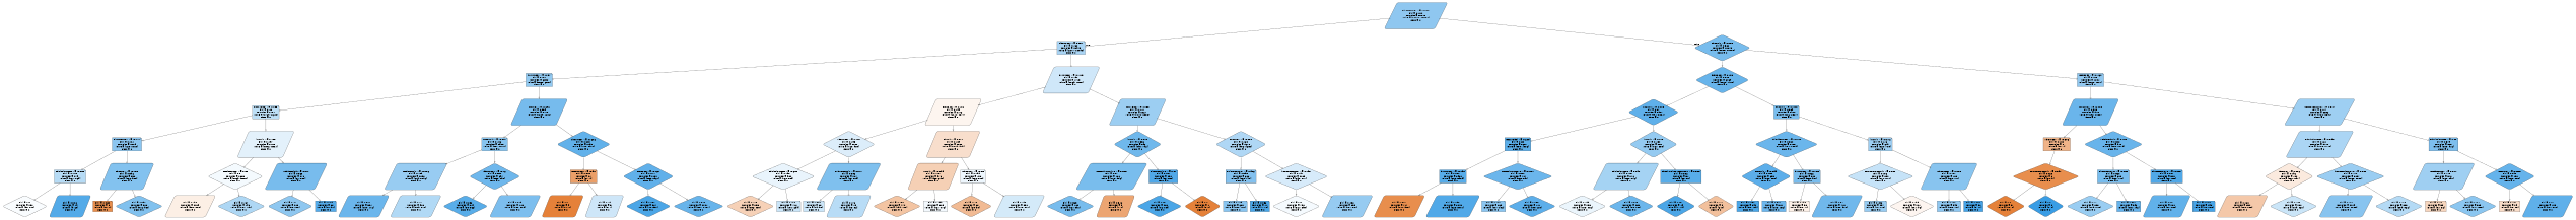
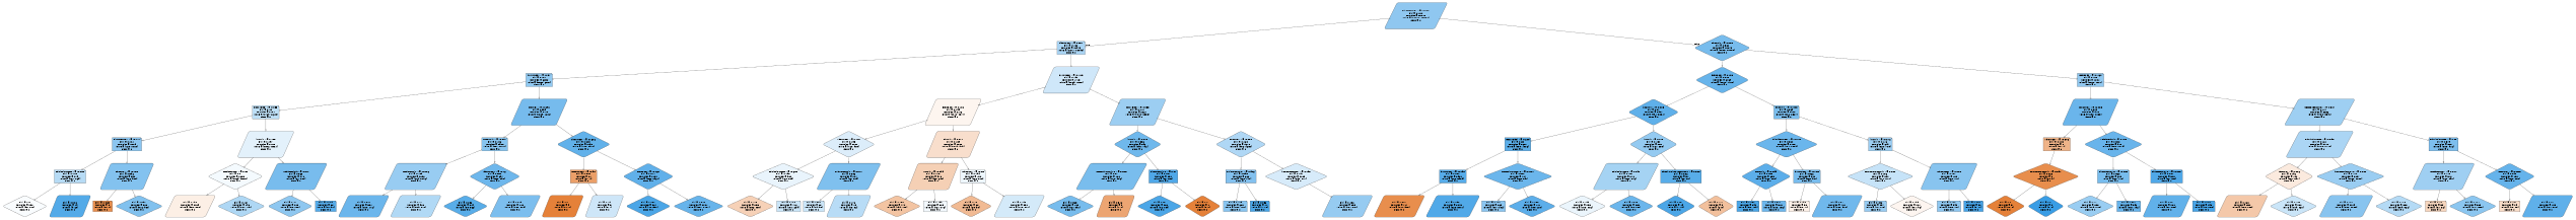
  digraph {
    node [color=black fillcolor="#4ba6e7" fontname=helvetica shape=diamond style="filled, rounded"]
    edge [arrowhead=onormal fontname=helvetica]
    n1 [fillcolor="#8fc7f0" label="glucose_max <= -0.212\ngini = 0.421\nsamples = 21248\nvalue = [10110, 23380]\nclass = 1" shape=parallelogram]
    n2 [fillcolor="#a9d4f4" label="dbp_mean <= 0.187\ngini = 0.462\nsamples = 10975\nvalue = [6277, 11092]\nclass = 1" shape=note]
    n3 [fillcolor="#77bced" label="sbp_min <= 0.018\ngini = 0.362\nsamples = 10273\nvalue = [3833, 12288]\nclass = 1"]
    n4 [fillcolor="#91c9f1" label="bun_mean <= -0.37\ngini = 0.427\nsamples = 6232\nvalue = [3058, 6857]\nclass = 1" shape=note]
    n5 [fillcolor="#cfe7f9" label="bun_mean <= -0.443\ngini = 0.491\nsamples = 4743\nvalue = [3219, 4235]\nclass = 1" shape=parallelogram]
    n6 [fillcolor="#67b4eb" label="gcs_eyes <= 0.412\ngini = 0.308\nsamples = 6069\nvalue = [1810, 7711]\nclass = 1"]
    n7 [fillcolor="#91c8f0" label="gcs_eyes <= -0.461\ngini = 0.425\nsamples = 4204\nvalue = [2023, 4577]\nclass = 1" shape=note]
    n8 [fillcolor="#bddff6" label="gcs_verbal <= 0.155\ngini = 0.48\nsamples = 2784\nvalue = [1769, 2645]\nclass = 1" shape=note]
    n9 [fillcolor="#76bbed" label="ptt_max <= -0.292\ngini = 0.359\nsamples = 3448\nvalue = [1289, 4212]\nclass = 1" shape=parallelogram]
    n10 [fillcolor="#fdf5ef" label="gcs_eyes <= 0.412\ngini = 0.499\nsamples = 2476\nvalue = [2041, 1877]\nclass = 0" shape=parallelogram]
    n11 [fillcolor="#9ccef2" label="gcs_verbal <= 0.155\ngini = 0.444\nsamples = 2267\nvalue = [1178, 2358]\nclass = 1" shape=parallelogram]
    n12 [fillcolor="#8bc5f0" label="glucose_max <= -0.774\ngini = 0.414\nsamples = 1009\nvalue = [463, 1121]\nclass = 1" shape=note]
    n13 [fillcolor="#e3f1fb" label="inr_min <= 0.433\ngini = 0.497\nsamples = 1775\nvalue = [1306, 1524]\nclass = 1" shape=parallelogram]
    n14 [fillcolor="#87c4ef" label="pco2_min <= -0.007\ngini = 0.406\nsamples = 1953\nvalue = [887, 2241]\nclass = 1" shape=note]
    n15 [fillcolor="#61b1ea" label="sbp_mean <= -2.616\ngini = 0.281\nsamples = 1495\nvalue = [402, 1971]\nclass = 1"]
    n16 [fillcolor="#b6dbf5" label="admission_age <= -0.223\ngini = 0.475\nsamples = 179\nvalue = [107, 169]\nclass = 1" shape=note]
    n17 [fillcolor="#83c2ef" label="sbp_max <= -1.785\ngini = 0.396\nsamples = 830\nvalue = [356, 952]\nclass = 1" shape=parallelogram]
    n18 [fillcolor="#f4fafe" label="totalco2_max <= 0.02\ngini = 0.5\nsamples = 1605\nvalue = [1239, 1312]\nclass = 1"]
    n19 [fillcolor="#78bced" label="weight_admit <= 0.047\ngini = 0.365\nsamples = 170\nvalue = [67, 212]\nclass = 1" shape=parallelogram]
    n20 [fillcolor="#f9fcfe" label="gini = 0.5\nsamples = 130\nvalue = [98, 101]\nclass = 1"]
    n21 [fillcolor="#53aae8" label="gini = 0.206\nsamples = 49\nvalue = [9, 68]\nclass = 1" shape=parallelogram]
    n22 [fillcolor="#e88e4d" label="gini = 0.165\nsamples = 8\nvalue = [10, 1]\nclass = 0" shape=note]
    n23 [fillcolor="#81c1ee" label="gini = 0.391\nsamples = 822\nvalue = [346, 951]\nclass = 1"]
    n24 [fillcolor="#fcefe5" label="gini = 0.498\nsamples = 1109\nvalue = [952, 828]\nclass = 0" shape=parallelogram]
    n25 [fillcolor="#aed7f4" label="gini = 0.467\nsamples = 496\nvalue = [287, 484]\nclass = 1"]
    n26 [fillcolor="#8ec7f0" label="gini = 0.42\nsamples = 108\nvalue = [55, 128]\nclass = 1"]
    n27 [fillcolor="#55abe9" label="gini = 0.219\nsamples = 62\nvalue = [12, 84]\nclass = 1" shape=note]
    n28 [fillcolor="#98ccf2" label="totalco2_min <= -0.086\ngini = 0.439\nsamples = 1256\nvalue = [649, 1346]\nclass = 1" shape=parallelogram]
    n29 [fillcolor="#6eb7ec" label="dbp_mean <= -0.76\ngini = 0.332\nsamples = 697\nvalue = [238, 895]\nclass = 1"]
    n30 [fillcolor="#eb9f68" label="spo2_mean <= -0.91\ngini = 0.308\nsamples = 14\nvalue = [17, 4]\nclass = 0" shape=note]
    n31 [fillcolor="#60b0ea" label="gcs_eyes <= -0.461\ngini = 0.274\nsamples = 1481\nvalue = [385, 1967]\nclass = 1"]
    n32 [fillcolor="#6bb6ec" label="gini = 0.322\nsamples = 354\nvalue = [120, 476]\nclass = 1" shape=parallelogram]
    n33 [fillcolor="#b1d9f5" label="gini = 0.47\nsamples = 902\nvalue = [529, 870]\nclass = 1" shape=parallelogram]
    n34 [fillcolor="#58ade9" label="gini = 0.236\nsamples = 249\nvalue = [58, 366]\nclass = 1"]
    n35 [fillcolor="#7cbeee" label="gini = 0.379\nsamples = 448\nvalue = [180, 529]\nclass = 1" shape=parallelogram]
    n36 [fillcolor="#e58139" label="gini = 0.0\nsamples = 9\nvalue = [14, 0]\nclass = 0" shape=parallelogram]
    n37 [fillcolor="#cee6f8" label="gini = 0.49\nsamples = 5\nvalue = [3, 4]\nclass = 1" shape=parallelogram]
    n38 [label="gini = 0.152\nsamples = 367\nvalue = [48, 530]\nclass = 1"]
    n39 [fillcolor="#67b4eb" label="gini = 0.308\nsamples = 1114\nvalue = [337, 1437]\nclass = 1"]
    n40 [fillcolor="#dcedfa" label="wbc_mean <= 0.422\ngini = 0.495\nsamples = 1088\nvalue = [762, 928]\nclass = 1"]
    n41 [fillcolor="#f8decc" label="ph_min <= 0.274\ngini = 0.489\nsamples = 1388\nvalue = [1279, 949]\nclass = 0" shape=parallelogram]
    n42 [fillcolor="#6fb8ec" label="inr_min <= 0.078\ngini = 0.336\nsamples = 596\nvalue = [192, 706]\nclass = 1"]
    n43 [fillcolor="#afd7f5" label="po2_max <= -0.231\ngini = 0.468\nsamples = 1671\nvalue = [986, 1652]\nclass = 1"]
    n44 [fillcolor="#e9f4fc" label="admission_age <= -1.623\ngini = 0.498\nsamples = 981\nvalue = [720, 809]\nclass = 1"]
    n45 [fillcolor="#7fc0ee" label="aniongap_min <= 0.147\ngini = 0.386\nsamples = 107\nvalue = [42, 119]\nclass = 1" shape=parallelogram]
    n46 [fillcolor="#f5d0b5" label="inr_min <= -0.099\ngini = 0.473\nsamples = 976\nvalue = [963, 601]\nclass = 0" shape=parallelogram]
    n47 [fillcolor="#edf6fd" label="mbp_max <= -0.35\ngini = 0.499\nsamples = 412\nvalue = [316, 348]\nclass = 1" shape=note]
    n48 [fillcolor="#f6d1b7" label="gini = 0.475\nsamples = 235\nvalue = [236, 150]\nclass = 0"]
    n49 [fillcolor="#cae5f8" label="gini = 0.488\nsamples = 746\nvalue = [484, 659]\nclass = 1" shape=note]
    n50 [fillcolor="#cae5f8" label="gini = 0.303\nsamples = 62\nvalue = [19, 83]\nclass = 1" shape=note]
    n51 [fillcolor="#b8dcf6" label="gini = 0.476\nsamples = 45\nvalue = [23, 36]\nclass = 1" shape=parallelogram]
    n52 [fillcolor="#f3c4a2" label="gini = 0.453\nsamples = 771\nvalue = [799, 425]\nclass = 0"]
    n53 [fillcolor="#f2f8fd" label="gini = 0.499\nsamples = 205\nvalue = [164, 176]\nclass = 1" shape=note]
    n54 [fillcolor="#f1ba93" label="gini = 0.43\nsamples = 62\nvalue = [68, 31]\nclass = 0"]
    n55 [fillcolor="#d4eaf9" label="gini = 0.493\nsamples = 350\nvalue = [248, 317]\nclass = 1" shape=parallelogram]
    n56 [fillcolor="#79bded" label="potassium_min.1 <= 3.215\ngini = 0.37\nsamples = 466\nvalue = [171, 526]\nclass = 1" shape=parallelogram]
    n57 [fillcolor="#50a8e8" label="glucose_min.2 <= 1.87\ngini = 0.187\nsamples = 130\nvalue = [21, 180]\nclass = 1" shape=note]
    n58 [fillcolor="#83c1ef" label="aniongap_max <= 1.986\ngini = 0.395\nsamples = 666\nvalue = [288, 775]\nclass = 1" shape=note]
    n59 [fillcolor="#d7ebfa" label="heart_rate_max <= 0.495\ngini = 0.494\nsamples = 1005\nvalue = [698, 877]\nclass = 1"]
    n60 [fillcolor="#77bced" label="gini = 0.363\nsamples = 461\nvalue = [164, 524]\nclass = 1"]
    n61 [fillcolor="#eca572" label="gini = 0.346\nsamples = 5\nvalue = [7, 2]\nverbal = 0" shape=parallelogram]
    n62 [label="gini = 0.15\nsamples = 126\nvalue = [16, 180]\nclass = 1"]
    n63 [fillcolor="#e58139" label="gini = 0.0\nsamples = 4\nvalue = [5, 0]\nclass = 0"]
    n64 [fillcolor="#88c4ef" label="gini = 0.409\nsamples = 622\nvalue = [281, 700]\nclass = 1" shape=note]
    n65 [label="gini = 0.156\nsamples = 44\nvalue = [7, 75]\nclass = 1" shape=note]
-   n66 [fillcolor="#f5fafe" label="gini = 0.5\nsamples = 752\nvalue = [564, 593]\nclass = 1"]
    n67 [fillcolor="#96cbf1" label="gini = 0.436\nsamples = 253\nvalue = [134, 284]\nclass = 1" shape=parallelogram]
    n68 [fillcolor="#5fb0ea" label="po2_min <= 1.103\ngini = 0.27\nsamples = 3957\nvalue = [994, 5184]\nclass = 1"]
    n69 [fillcolor="#79bded" label="dbp_min <= -0.018\ngini = 0.369\nsamples = 2112\nvalue = [816, 2527]\nclass = 1" shape=note]
    n70 [fillcolor="#6ab5eb" label="spo2_max <= -2.188\ngini = 0.318\nsamples = 948\nvalue = [292, 1183]\nclass = 1" shape=parallelogram]
    n71 [fillcolor="#9ecff2" label="baseexcess_max <= 0.307\ngini = 0.447\nsamples = 3256\nvalue = [1731, 3394]\nclass = 1" shape=parallelogram]
    n72 [fillcolor="#5baee9" label="gcs_verbal <= 0.618\ngini = 0.25\nsamples = 3627\nvalue = [830, 4826]\nclass = 1" shape=note]
    n73 [fillcolor="#94caf1" label="inr_min <= 0.078\ngini = 0.431\nsamples = 330\nvalue = [164, 358]\nclass = 1"]
    n74 [fillcolor="#6bb6ec" label="chloride_mean <= -0.143\ngini = 0.321\nsamples = 1433\nvalue = [454, 1809]\nclass = 1"]
    n75 [fillcolor="#9dcef2" label="inr_min <= -0.276\ngini = 0.446\nsamples = 679\nvalue = [362, 718]\nclass = 1" shape=note]
    n76 [fillcolor="#57ace9" label="bun_mean <= -0.492\ngini = 0.231\nsamples = 2920\nvalue = [605, 3929]\nclass = 1" shape=note]
    n77 [fillcolor="#6bb6ec" label="potassium_max.1 <= -0.154\ngini = 0.321\nsamples = 707\nvalue = [225, 897]\nclass = 1"]
    n78 [fillcolor="#a5d3f3" label="admission_age <= 0.293\ngini = 0.457\nsamples = 276\nvalue = [151, 276]\nclass = 1" shape=parallelogram]
    n79 [fillcolor="#58ade9" label="abs_lymphocytes_mean <= 0.123\ngini = 0.236\nsamples = 54\nvalue = [13, 82]\nclass = 1" shape=note]
    n80 [fillcolor="#e88e4d" label="gini = 0.327\nsamples = 747\nvalue = [240, 925]\nclass = 1" shape=parallelogram]
    n81 [fillcolor="#51a9e8" label="gini = 0.193\nsamples = 2173\nvalue = [365, 3004]\nclass = 1" shape=parallelogram]
    n82 [fillcolor="#8ac5f0" label="gini = 0.412\nsamples = 263\nvalue = [117, 286]\nclass = 1" shape=note]
    n83 [fillcolor="#5caeea" label="gini = 0.255\nsamples = 444\nvalue = [108, 611]\nclass = 1"]
    n84 [fillcolor="#ebf5fc" label="gini = 0.499\nsamples = 153\nvalue = [113, 126]\nclass = 1"]
    n85 [fillcolor="#6bb6ec" label="gini = 0.323\nsamples = 123\nvalue = [38, 150]\nclass = 1"]
    n86 [label="gini = 0.15\nsamples = 49\nvalue = [7, 79]\nclass = 1"]
    n87 [fillcolor="#f2c09c" label="gini = 0.444\nsamples = 5\nvalue = [6, 3]\nclass = 0"]
    n88 [fillcolor="#5caeea" label="po2_min <= -0.299\ngini = 0.255\nsamples = 633\nvalue = [151, 855]\nclass = 1"]
    n89 [fillcolor="#78bced" label="bun_mean <= -0.713\ngini = 0.366\nsamples = 800\nvalue = [303, 954]\nclass = 1" shape=note]
    n90 [fillcolor="#c6e3f8" label="temperature_min <= 0.255\ngini = 0.486\nsamples = 251\nvalue = [174, 244]\nclass = 1"]
    n91 [fillcolor="#88c4ef" label="mbp_mean <= 1.008\ngini = 0.407\nsamples = 428\nvalue = [188, 474]\nclass = 1" shape=parallelogram]
    n92 [label="gini = 0.152\nsamples = 291\nvalue = [38, 419]\nclass = 1" shape=note]
    n93 [fillcolor="#6cb6ec" label="gini = 0.327\nsamples = 342\nvalue = [113, 436]\nclass = 1" shape=note]
    n94 [fillcolor="#fcf0e7" label="gini = 0.498\nsamples = 58\nvalue = [50, 44]\nclass = 0" shape=note]
    n95 [fillcolor="#70b8ec" label="gini = 0.34\nsamples = 742\nvalue = [253, 910]\nclass = 1" shape=parallelogram]
    n96 [fillcolor="#97cbf1" label="gini = 0.436\nsamples = 137\nvalue = [70, 148]\nclass = 1" shape=note]
    n97 [fillcolor="#fdf5f0" label="gini = 0.499\nsamples = 114\nvalue = [104, 96]\nclass = 0"]
    n98 [fillcolor="#8fc7f0" label="gini = 0.422\nsamples = 398\nvalue = [185, 427]\nclass = 1" shape=note]
    n99 [fillcolor="#46a3e7" label="gini = 0.113\nsamples = 30\nvalue = [3, 47]\nclass = 1" shape=note]
    n100 [fillcolor="#efb388" label="wbc_mean <= -0.506\ngini = 0.408\nsamples = 8\nvalue = [10, 4]\nclass = 0" shape=note]
    n101 [fillcolor="#68b4eb" label="weight_admit <= 0.408\ngini = 0.312\nsamples = 940\nvalue = [282, 1179]\nclass = 1"]
    n102 [fillcolor="#abd5f4" label="admission_age <= -0.898\ngini = 0.464\nsamples = 2448\nvalue = [1408, 2448]\nclass = 1" shape=parallelogram]
    n103 [fillcolor="#7dbeee" label="admission_age <= 0.12\ngini = 0.379\nsamples = 808\nvalue = [323, 946]\nclass = 1" shape=note]
    n104 [fillcolor="#e88e4d" label="temperature_min <= 0.594\ngini = 0.165\nsamples = 6\nvalue = [10, 1]\nclass = 0"]
    n105 [fillcolor="#77bced" label="glucose_max.2 <= -0.035\ngini = 0.362\nsamples = 628\nvalue = [231, 741]\nclass = 1" shape=note]
    n106 [fillcolor="#50a8e8" label="glucose_max.2 <= -0.088\ngini = 0.187\nsamples = 312\nvalue = [51, 438]\nclass = 1" shape=note]
    n107 [fillcolor="#e58139" label="gini = 0.0\nsamples = 5\nvalue = [10, 0]\nclass = 0"]
    n108 [fillcolor="#399de5" label="gini = 0.0\nsamples = 1\nvalue = [0, 1]\nclass = 1"]
    n109 [fillcolor="#99cdf2" label="gini = 0.44\nsamples = 238\nvalue = [119, 245]\nclass = 1"]
    n110 [fillcolor="#66b3eb" label="gini = 0.301\nsamples = 390\nvalue = [112, 496]\nclass = 1" shape=note]
    n111 [fillcolor="#61b1ea" label="gini = 0.28\nsamples = 120\nvalue = [31, 153]\nclass = 1" shape=parallelogram]
    n112 [fillcolor="#47a4e7" label="gini = 0.123\nsamples = 192\nvalue = [20, 285]\nclass = 1" shape=note]
    n113 [fillcolor="#fbeade" label="sbp_max <= 0.136\ngini = 0.496\nsamples = 411\nvalue = [357, 297]\nclass = 0"]
    n114 [fillcolor="#9acdf2" label="hematocrit_max.1 <= 0.202\ngini = 0.441\nsamples = 2037\nvalue = [1051, 2151]\nclass = 1"]
    n115 [fillcolor="#9fcff2" label="totalco2_max <= 0.244\ngini = 0.448\nsamples = 376\nvalue = [201, 391]\nclass = 1" shape=parallelogram]
    n116 [fillcolor="#65b3eb" label="po2_max <= -1.355\ngini = 0.295\nsamples = 432\nvalue = [122, 555]\nclass = 1"]
    n117 [fillcolor="#f4c8a9" label="gini = 0.462\nsamples = 231\nvalue = [238, 135]\nclass = 0" shape=parallelogram]
    n118 [fillcolor="#cae5f8" label="gini = 0.488\nsamples = 180\nvalue = [119, 162]\nclass = 1"]
    n119 [fillcolor="#88c4ef" label="gini = 0.407\nsamples = 1149\nvalue = [512, 1285]\nclass = 1" shape=parallelogram]
    n120 [fillcolor="#b4daf5" label="gini = 0.473\nsamples = 888\nvalue = [539, 866]\nclass = 1"]
    n121 [fillcolor="#f6d5bd" label="gini = 0.48\nsamples = 53\nvalue = [54, 36]\nclass = 0" shape=note]
    n122 [fillcolor="#8bc6f0" label="gini = 0.414\nsamples = 323\nvalue = [147, 355]\nclass = 1"]
    n123 [fillcolor="#f8dcc8" label="gini = 0.487\nsamples = 19\nvalue = [18, 13]\nclass = 0" shape=note]
    n124 [fillcolor="#5fb0ea" label="gini = 0.27\nsamples = 413\nvalue = [104, 542]\nclass = 1" shape=parallelogram]
    n1 -> n2 [arrowhead=odot headlabel=True labelangle=45 labeldistance=2.5]
    n1 -> n3 [arrowhead=odot headlabel=False labelangle=-45 labeldistance=2.5]
    n2 -> n4 [arrowhead=odot]
    n2 -> n5 [arrowhead=odot]
    n3 -> n6
    n3 -> n7 [arrowhead=odot]
    n4 -> n8 [arrowhead=odot]
    n4 -> n9
    n5 -> n10
    n5 -> n11 [arrowhead=odot]
    n6 -> n68 [arrowhead=odot]
    n6 -> n69
    n7 -> n70 [arrowhead=odot]
    n7 -> n71
    n8 -> n12
    n8 -> n13
    n9 -> n14 [arrowhead=odot]
    n9 -> n15
    n10 -> n40
    n10 -> n41
    n11 -> n42 [arrowhead=odot]
    n11 -> n43 [arrowhead=odot]
    n12 -> n16 [arrowhead=odot]
    n12 -> n17 [arrowhead=odot]
    n13 -> n18 [arrowhead=odot]
    n13 -> n19
    n14 -> n28
    n14 -> n29
    n15 -> n30 [arrowhead=odot]
    n15 -> n31 [arrowhead=odot]
    n16 -> n20 [arrowhead=odot]
    n16 -> n21 [arrowhead=odot]
    n17 -> n22 [arrowhead=odot]
    n17 -> n23
    n18 -> n24
    n18 -> n25
    n19 -> n26 [arrowhead=odot]
    n19 -> n27 [arrowhead=odot]
    n28 -> n32
    n28 -> n33
    n29 -> n34
    n29 -> n35
    n30 -> n36 [arrowhead=odot]
    n30 -> n37
    n31 -> n38 [arrowhead=odot]
    n31 -> n39
    n40 -> n44 [arrowhead=odot]
    n40 -> n45
    n41 -> n46
    n41 -> n47
    n42 -> n56
    n42 -> n57 [arrowhead=odot]
    n43 -> n58
    n43 -> n59 [arrowhead=odot]
    n44 -> n48 [arrowhead=odot]
    n44 -> n49 [arrowhead=odot]
    n45 -> n50
    n45 -> n51 [arrowhead=odot]
    n46 -> n52
    n46 -> n53
    n47 -> n54
    n47 -> n55
    n56 -> n60 [arrowhead=odot]
    n56 -> n61
    n57 -> n62 [arrowhead=odot]
    n57 -> n63 [arrowhead=odot]
    n58 -> n64 [arrowhead=odot]
    n58 -> n65
-   n59 -> n66
    n59 -> n67 [arrowhead=odot]
    n68 -> n72 [arrowhead=odot]
    n68 -> n73 [arrowhead=odot]
    n69 -> n74
    n69 -> n75
    n70 -> n100
    n70 -> n101 [arrowhead=odot]
    n71 -> n102 [arrowhead=odot]
    n71 -> n103 [arrowhead=odot]
    n72 -> n76
    n72 -> n77
    n73 -> n78
    n73 -> n79 [arrowhead=odot]
    n74 -> n88
    n74 -> n89 [arrowhead=odot]
    n75 -> n90 [arrowhead=odot]
    n75 -> n91 [arrowhead=odot]
    n76 -> n80
    n76 -> n81
    n77 -> n82
    n77 -> n83 [arrowhead=odot]
    n78 -> n84
    n78 -> n85 [arrowhead=odot]
    n79 -> n86
    n79 -> n87 [arrowhead=odot]
    n88 -> n92
    n88 -> n93
    n89 -> n94
    n89 -> n95 [arrowhead=odot]
    n90 -> n96 [arrowhead=odot]
    n90 -> n97 [arrowhead=odot]
    n91 -> n98 [arrowhead=odot]
    n91 -> n99 [arrowhead=odot]
    n100 -> n104
    n101 -> n105
    n101 -> n106
    n102 -> n113 [arrowhead=odot]
    n102 -> n114 [arrowhead=odot]
    n103 -> n115
    n103 -> n116 [arrowhead=odot]
    n104 -> n107 [arrowhead=odot]
    n104 -> n108 [arrowhead=odot]
    n105 -> n109 [arrowhead=odot]
    n105 -> n110
    n106 -> n111
    n106 -> n112 [arrowhead=odot]
    n113 -> n117
    n113 -> n118
    n114 -> n119
    n114 -> n120
    n115 -> n121
    n115 -> n122
    n116 -> n123
    n116 -> n124 [arrowhead=odot]
  }
